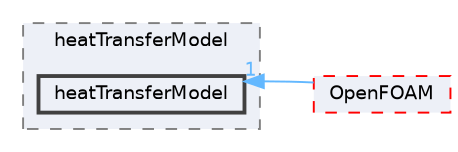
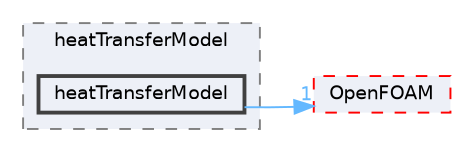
  digraph {
    compound=true
    rankdir=LR
    node [fillcolor="#edf0f7" fontname=Helvetica fontsize=10 shape=box]
    n1 [color=grey25 height=0.2 label=heatTransferModel style="filled,bold" width=0.4]
    n2 [color=red height=0.2 label=OpenFOAM style="filled,dashed" width=0.4]
    subgraph cluster_1 {
      bgcolor="#edf0f7"
      fontname=Helvetica
      fontsize=10
      label=heatTransferModel
      pencolor=grey50
      style="filled,dashed"
      n1
    }
-   n2 -> n1 [color=steelblue1 fontcolor=steelblue1 fontname=Helvetica fontsize=10 headlabel=1 labeldistance=1.5 labelfontname=Helvetica labelfontsize=10]
+   n1 -> n2 [color=steelblue1 fontcolor=steelblue1 fontname=Helvetica fontsize=10 headlabel=1 labeldistance=1.5 labelfontname=Helvetica labelfontsize=10]
  }
